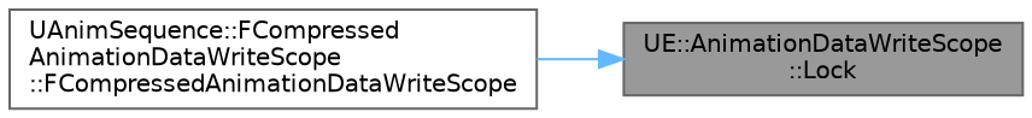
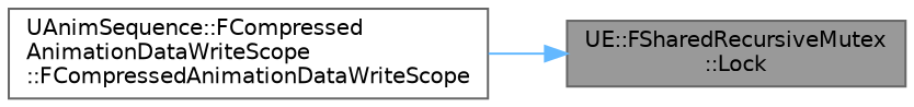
  digraph {
    rankdir=RL
    node [fontname=Helvetica fontsize=10 shape=box style=filled]
-   n1 [color=gray40 fillcolor=grey60 fontcolor=black height=0.2 label="UE::AnimationDataWriteScope\l::Lock" width=0.4]
+   n1 [color=gray40 fillcolor=grey60 fontcolor=black height=0.2 label="UE::FSharedRecursiveMutex\l::Lock" width=0.4]
    n2 [color=grey40 fillcolor=white height=0.2 label="UAnimSequence::FCompressed\lAnimationDataWriteScope\l::FCompressedAnimationDataWriteScope" width=0.4]
    n1 -> n2 [color=steelblue1 dir=back fontname=Helvetica fontsize=10 labelfontname=Helvetica labelfontsize=10 style=solid]
  }
